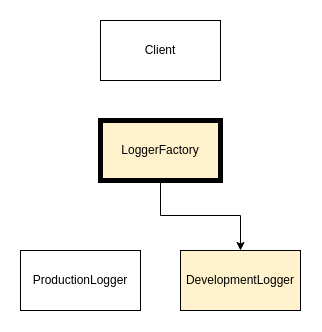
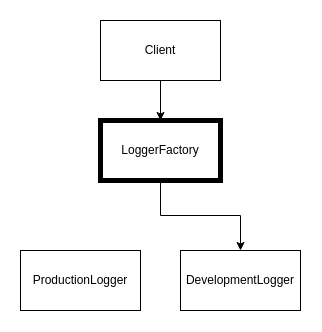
  <mxCell id="0" />
  <mxCell id="1" parent="0" />
  <mxCell id="2" style="edgeStyle=orthogonalEdgeStyle;rounded=0;orthogonalLoop=1;jettySize=auto;html=1;entryX=0.5;entryY=0;entryDx=0;entryDy=0;" parent="1" source="3" target="5" edge="1"><mxGeometry relative="1" as="geometry" /></mxCell>
- <mxCell id="3" value="LoggerFactory" style="rounded=0;whiteSpace=wrap;html=1;strokeWidth=5;fillColor=#fff2cc;" parent="1" vertex="1"><mxGeometry x="100" y="120" width="120" height="60" as="geometry" /></mxCell>
+ <mxCell id="3" value="LoggerFactory" style="rounded=0;whiteSpace=wrap;html=1;strokeWidth=5" parent="1" vertex="1"><mxGeometry x="100" y="120" width="120" height="60" as="geometry" /></mxCell>
  <mxCell id="4" value="ProductionLogger" style="rounded=0;whiteSpace=wrap;html=1;" parent="1" vertex="1"><mxGeometry x="20" y="250" width="120" height="60" as="geometry" /></mxCell>
- <mxCell id="5" value="DevelopmentLogger" style="rounded=0;whiteSpace=wrap;html=1;fillColor=#fff2cc;" parent="1" vertex="1"><mxGeometry x="180" y="250" width="120" height="60" as="geometry" /></mxCell>
+ <mxCell id="5" value="DevelopmentLogger" style="rounded=0;whiteSpace=wrap;html=1;" parent="1" vertex="1"><mxGeometry x="180" y="250" width="120" height="60" as="geometry" /></mxCell>
+ <mxCell id="6" style="edgeStyle=orthogonalEdgeStyle;rounded=0;orthogonalLoop=1;jettySize=auto;html=1;entryX=0.5;entryY=0;entryDx=0;entryDy=0;" parent="1" source="7" target="3" edge="1"><mxGeometry relative="1" as="geometry" /></mxCell>
  <mxCell id="7" value="Client" style="rounded=0;whiteSpace=wrap;html=1;" parent="1" vertex="1"><mxGeometry x="100" y="20" width="120" height="60" as="geometry" /></mxCell>
